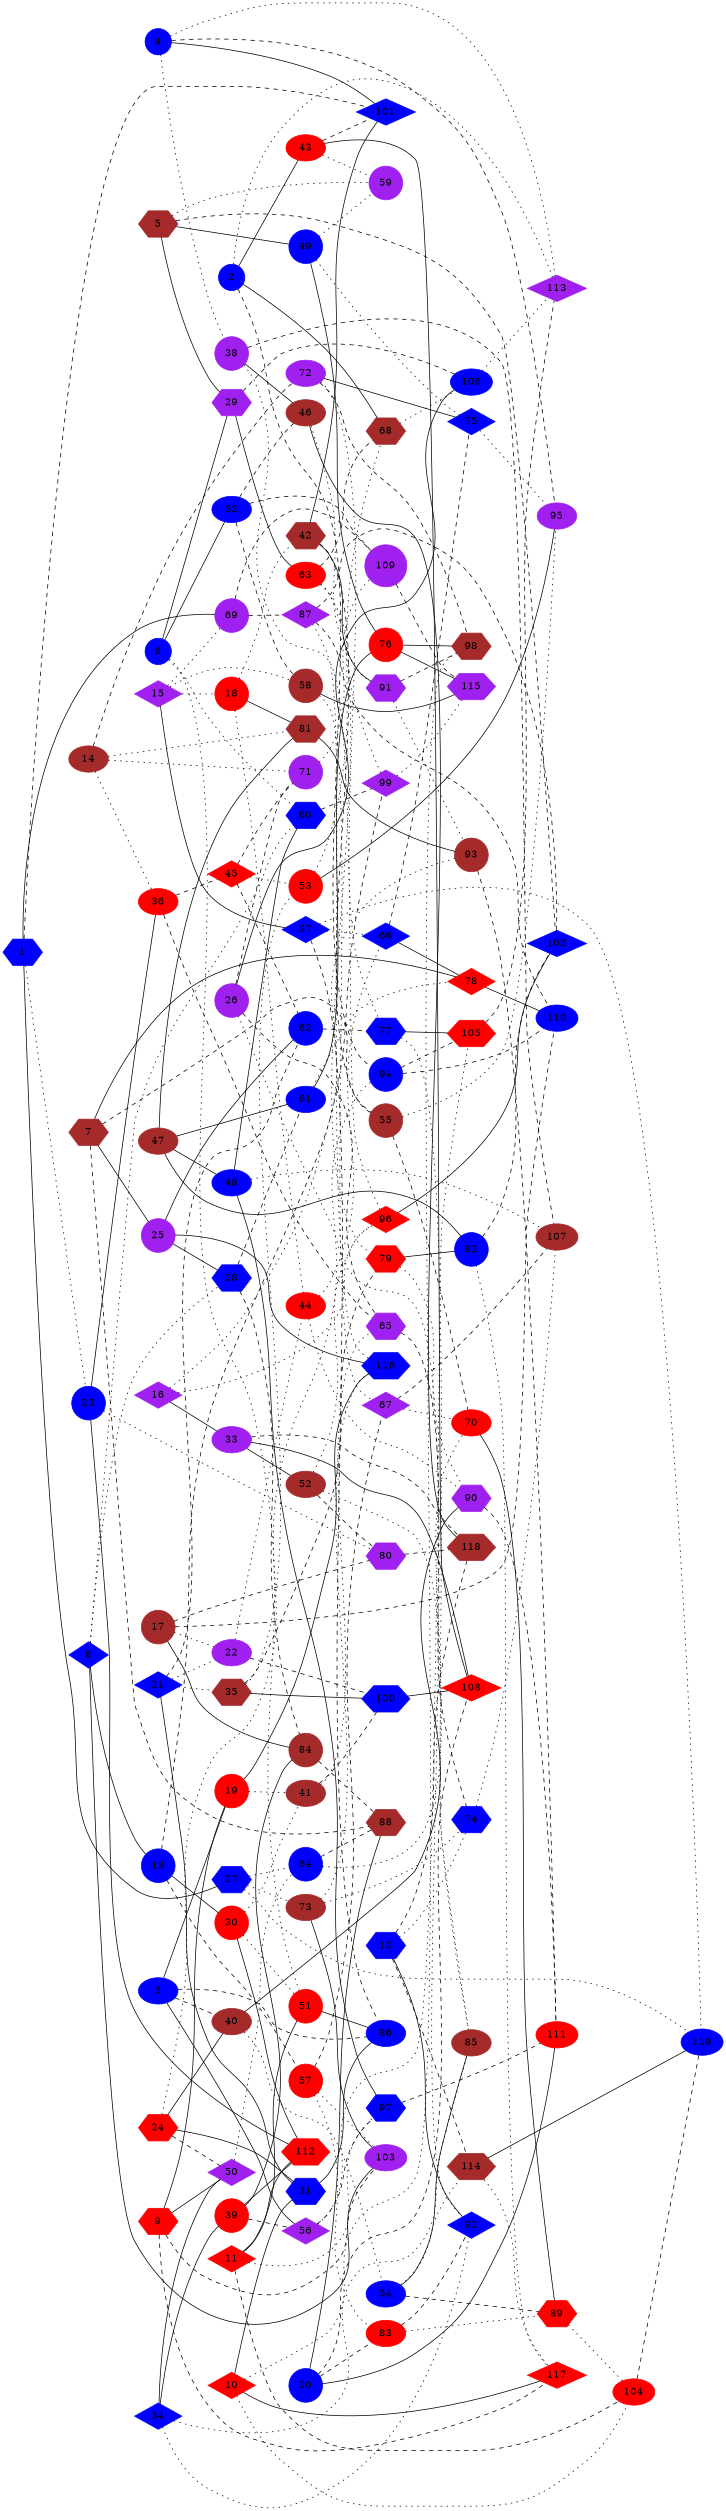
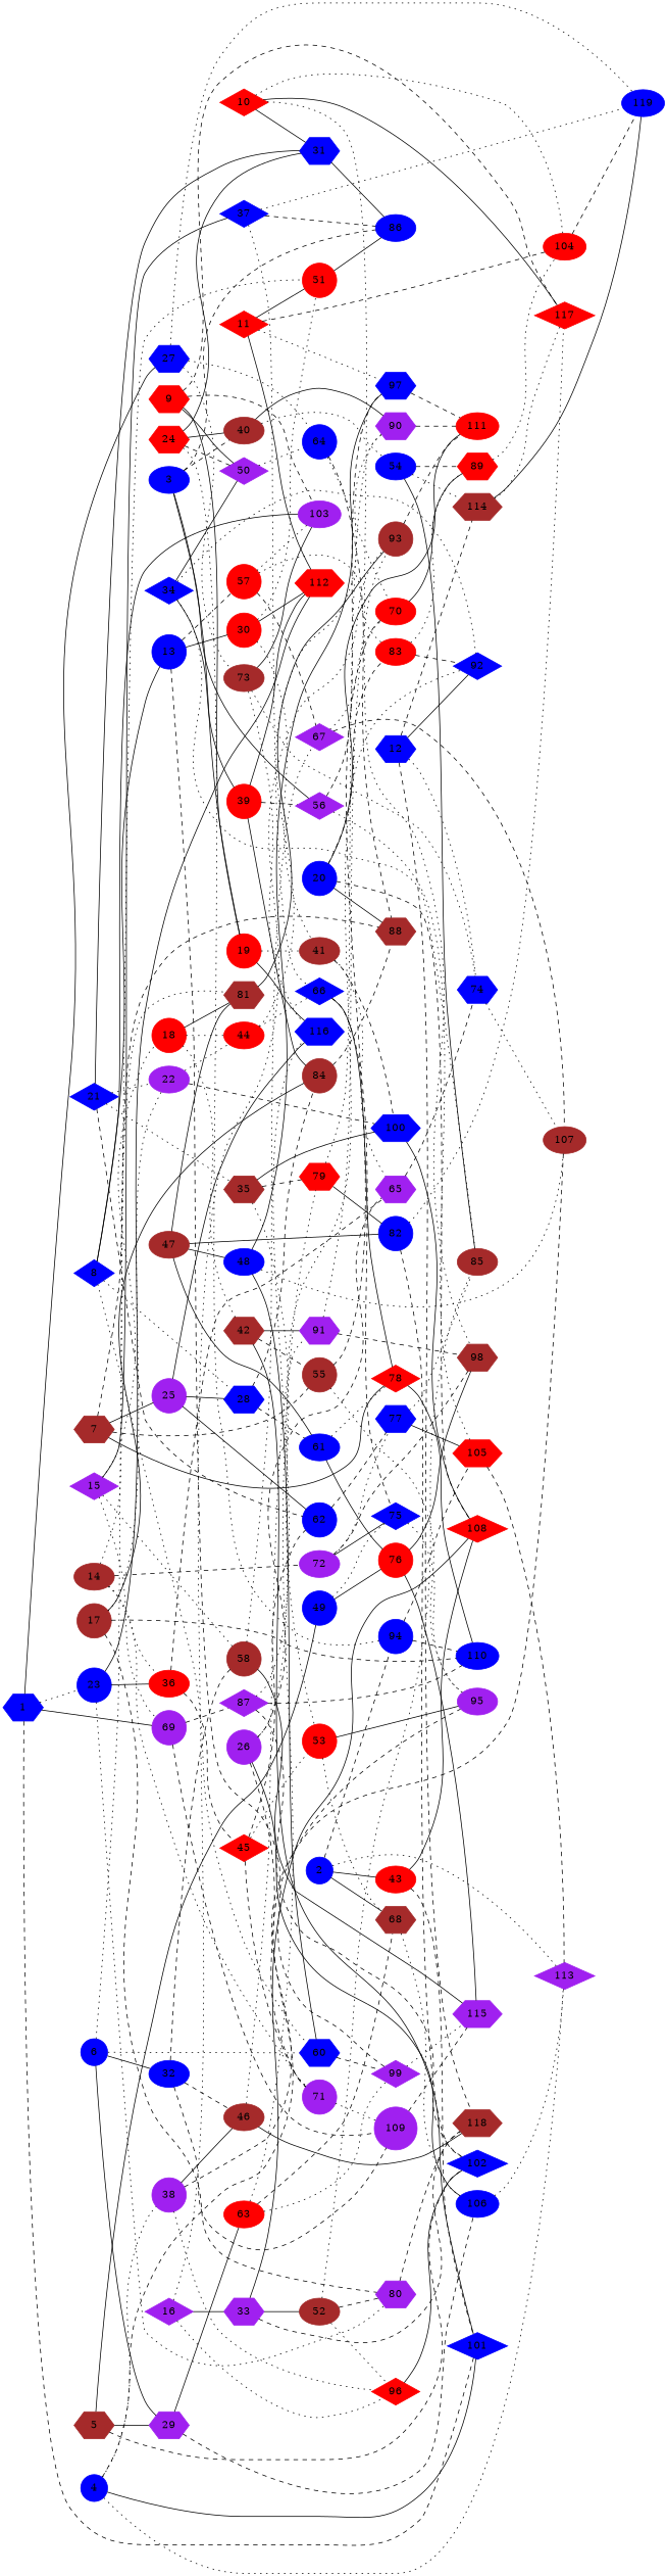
  graph {
    rankdir=LR
    node [color=blue shape=hexagon style=filled]
    edge [style=dotted]
    23 [shape=circle]
    1
    27
    69 [color=purple shape=circle]
    101 [shape=diamond]
    112 [color=red]
    36 [color=red shape=ellipse]
    80 [color=purple]
    64 [shape=circle]
    73 [color=brown shape=ellipse]
    119 [shape=ellipse]
    109 [color=purple shape=circle]
    87 [color=purple shape=diamond]
    2 [shape=circle]
    43 [color=red shape=ellipse]
    68 [color=brown]
    94 [shape=circle]
    113 [color=purple shape=diamond]
-   59 [color=purple shape=circle]
    108 [color=red shape=diamond]
    106 [shape=ellipse]
    110 [shape=ellipse]
    105 [color=red]
    3 [shape=ellipse]
    19 [color=red shape=circle]
    40 [color=brown shape=ellipse]
    56 [color=purple shape=diamond]
    86 [shape=ellipse]
    41 [color=brown shape=ellipse]
    116
    54 [shape=ellipse]
    90 [color=purple]
    97
    4 [shape=circle]
    38 [color=purple shape=circle]
    95 [color=purple shape=ellipse]
    96 [color=red shape=diamond]
    46 [color=brown shape=ellipse]
    107 [color=brown shape=ellipse]
    5 [color=brown]
    29 [color=purple]
    49 [shape=circle]
    102 [shape=diamond]
    63 [color=red shape=ellipse]
    75 [shape=diamond]
    76 [color=red shape=circle]
    6 [shape=circle]
    32 [shape=ellipse]
    51 [color=red shape=circle]
    60
    58 [color=brown shape=circle]
    99 [color=purple shape=diamond]
    7 [color=brown]
    25 [color=purple shape=circle]
    55 [color=brown shape=circle]
    78 [color=red shape=diamond]
    88 [color=brown]
    28
    62 [shape=circle]
    70 [color=red shape=ellipse]
    8 [shape=diamond]
    13 [shape=circle]
    103 [color=purple shape=ellipse]
    30 [color=red shape=circle]
    57 [color=red shape=circle]
    84 [color=brown shape=circle]
    61 [shape=ellipse]
    9 [color=red]
    50 [color=purple shape=diamond]
    117 [color=red shape=diamond]
    10 [color=red shape=diamond]
    31
    98 [color=brown]
    104 [color=red shape=ellipse]
    11 [color=red shape=diamond]
    111 [color=red shape=ellipse]
    12
    74
    92 [shape=diamond]
    114 [color=brown]
    118 [color=brown]
    83 [color=red shape=ellipse]
    67 [color=purple shape=diamond]
    115 [color=purple]
    14 [color=brown shape=ellipse]
    71 [color=purple shape=circle]
    72 [color=purple shape=ellipse]
    81 [color=brown]
    65 [color=purple]
    45 [color=red shape=diamond]
    77
    93 [color=brown shape=circle]
    15 [color=purple shape=diamond]
    18 [color=red shape=circle]
    37 [shape=diamond]
    42 [color=brown]
    44 [color=red shape=ellipse]
    66 [shape=diamond]
    16 [color=purple shape=diamond]
-   33 [color=purple shape=ellipse]
+   33 [color=purple]
    52 [color=brown shape=ellipse]
    17 [color=brown shape=circle]
    22 [color=purple shape=ellipse]
    100
    91 [color=purple]
    20 [shape=circle]
    89 [color=red]
    21 [shape=diamond]
    35 [color=brown]
    53 [color=red shape=circle]
    79 [color=red]
    24 [color=red]
    26 [color=purple shape=circle]
    85 [color=brown shape=ellipse]
    34 [shape=diamond]
    39 [color=red shape=circle]
    82 [shape=circle]
    47 [color=brown shape=ellipse]
    48 [shape=ellipse]
    23 -- 112 [style=solid]
    23 -- 36 [style=solid]
    23 -- 80
    1 -- 23
    1 -- 27 [style=solid]
    1 -- 69 [style=solid]
    1 -- 101 [style=dashed]
    27 -- 64
    27 -- 73
    27 -- 119
    69 -- 109 [style=dashed]
    69 -- 87 [style=dashed]
    36 -- 65 [style=dashed]
    36 -- 45 [style=dashed]
    80 -- 118 [style=dashed]
    64 -- 88 [style=dashed]
    64 -- 70
    73 -- 116
    73 -- 103 [style=solid]
    73 -- 74
    109 -- 115 [style=dashed]
    87 -- 110 [style=dashed]
    87 -- 116
    87 -- 102 [style=dashed]
    2 -- 43 [style=solid]
    2 -- 68 [style=solid]
    2 -- 94 [style=dashed]
    2 -- 113
    43 -- 101 [style=dashed]
-   43 -- 59
    43 -- 108 [style=solid]
    68 -- 106
    94 -- 110 [style=dashed]
    94 -- 105 [style=dashed]
    106 -- 113
    105 -- 113 [style=dashed]
    3 -- 19 [style=solid]
    3 -- 40 [style=dashed]
    3 -- 56 [style=solid]
    3 -- 86 [style=dashed]
    19 -- 41
    19 -- 116 [style=solid]
    40 -- 54
    40 -- 90 [style=solid]
    56 -- 105
    56 -- 97 [style=dashed]
    41 -- 65
    41 -- 100 [style=dashed]
    54 -- 114
    54 -- 89 [style=dashed]
    54 -- 85 [style=solid]
    90 -- 111 [style=dashed]
    97 -- 111 [style=dashed]
    4 -- 101 [style=solid]
    4 -- 113
    4 -- 38
    4 -- 95 [style=dashed]
    38 -- 96
    38 -- 46 [style=solid]
    38 -- 107 [style=dashed]
    96 -- 102 [style=solid]
    46 -- 118 [style=solid]
    46 -- 91
-   5 -- 59
    5 -- 29 [style=solid]
    5 -- 49 [style=solid]
    5 -- 102 [style=dashed]
    29 -- 106 [style=dashed]
    29 -- 63 [style=solid]
-   49 -- 59
    49 -- 75
    49 -- 76 [style=solid]
    63 -- 68 [style=dashed]
    63 -- 99
    63 -- 79
    75 -- 95
    76 -- 98 [style=solid]
    76 -- 115 [style=solid]
    6 -- 29 [style=solid]
    6 -- 32 [style=solid]
    6 -- 51
    6 -- 60
    32 -- 109 [style=dashed]
    32 -- 46 [style=dashed]
    32 -- 58 [style=dashed]
    51 -- 86 [style=solid]
    60 -- 99 [style=dashed]
    58 -- 67
    58 -- 115 [style=solid]
    99 -- 115
    7 -- 25 [style=solid]
    7 -- 55 [style=dashed]
    7 -- 78 [style=solid]
    7 -- 88 [style=dashed]
    25 -- 116 [style=solid]
    25 -- 28 [style=solid]
    25 -- 62 [style=solid]
    55 -- 95
    55 -- 70 [style=dashed]
    78 -- 110 [style=solid]
    28 -- 84 [style=dashed]
    28 -- 61 [style=dashed]
    62 -- 77 [style=dashed]
    70 -- 89 [style=solid]
    8 -- 60
    8 -- 28
    8 -- 13 [style=solid]
    8 -- 103 [style=solid]
    13 -- 99 [style=dashed]
    13 -- 30 [style=solid]
    13 -- 57 [style=dashed]
    30 -- 112 [style=solid]
    30 -- 41
    30 -- 51
    57 -- 103
    57 -- 83
    57 -- 67 [style=dashed]
    84 -- 88 [style=dashed]
    61 -- 76 [style=solid]
    61 -- 78
    9 -- 19 [style=solid]
    9 -- 103 [style=dashed]
    9 -- 50 [style=solid]
    9 -- 117 [style=dashed]
    50 -- 64
    10 -- 117 [style=solid]
    10 -- 31 [style=solid]
    10 -- 98
    10 -- 104
    31 -- 86 [style=solid]
    104 -- 119 [style=dashed]
    11 -- 112 [style=solid]
    11 -- 97
    11 -- 51 [style=solid]
    11 -- 104 [style=dashed]
    12 -- 74
    12 -- 92 [style=solid]
    12 -- 114 [style=dashed]
    12 -- 118 [style=dashed]
    74 -- 107
    114 -- 119 [style=solid]
    114 -- 117
    83 -- 92 [style=dashed]
    83 -- 89
    67 -- 107 [style=dashed]
    67 -- 70
    14 -- 36
    14 -- 71
    14 -- 72 [style=dashed]
    14 -- 81
    71 -- 109
    72 -- 75 [style=solid]
    72 -- 98 [style=dashed]
    72 -- 77
    81 -- 93 [style=solid]
    65 -- 74 [style=dashed]
    45 -- 62 [style=dashed]
    45 -- 71 [style=dashed]
    45 -- 53
    77 -- 105 [style=solid]
    77 -- 85
    93 -- 111 [style=dashed]
    15 -- 69
    15 -- 58
    15 -- 18
    15 -- 37 [style=solid]
    18 -- 81 [style=solid]
    18 -- 42
    18 -- 44
    37 -- 119
    37 -- 86 [style=dashed]
    37 -- 66
    42 -- 101 [style=solid]
    42 -- 55 [style=dashed]
    42 -- 91 [style=solid]
    44 -- 90
    44 -- 66
    66 -- 75 [style=dashed]
    66 -- 78 [style=solid]
    16 -- 96
    16 -- 93
    16 -- 33 [style=solid]
    33 -- 108 [style=solid]
    33 -- 118 [style=dashed]
    33 -- 52 [style=solid]
    52 -- 80 [style=dashed]
    52 -- 96
    52 -- 85
    17 -- 80 [style=dashed]
    17 -- 110 [style=dashed]
    17 -- 84 [style=solid]
    17 -- 22
    22 -- 44
    22 -- 100 [style=dashed]
    100 -- 108 [style=solid]
    91 -- 98 [style=dashed]
    91 -- 93
    20 -- 108 [style=dashed]
    20 -- 88 [style=solid]
    20 -- 111 [style=solid]
    20 -- 83 [style=dashed]
    89 -- 104
    21 -- 62 [style=dashed]
    21 -- 31 [style=solid]
    21 -- 22
    21 -- 35
    35 -- 100 [style=solid]
    35 -- 53
    35 -- 79 [style=dashed]
    53 -- 68
    53 -- 95 [style=solid]
    79 -- 90
    79 -- 82 [style=solid]
    24 -- 94
    24 -- 40 [style=solid]
    24 -- 50 [style=dashed]
    24 -- 31 [style=solid]
    26 -- 106 [style=solid]
    26 -- 92
    26 -- 71 [style=dashed]
    26 -- 65 [style=dashed]
    34 -- 50 [style=solid]
    34 -- 92
    34 -- 85
    34 -- 39 [style=solid]
    39 -- 112 [style=solid]
    39 -- 56 [style=dashed]
    39 -- 84 [style=solid]
    82 -- 102 [style=dashed]
    82 -- 117
    47 -- 61 [style=solid]
    47 -- 81 [style=solid]
    47 -- 82 [style=solid]
    47 -- 48 [style=solid]
    48 -- 97 [style=solid]
    48 -- 107
    48 -- 60 [style=solid]
  }
